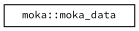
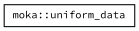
  digraph {
    rankdir=LR
    fontname="Source Code Pro"
-   n1 [color=black fillcolor=white fontname="Source Code Pro" fontsize=10 height=0.2 label="moka::moka_data" shape=record style=filled width=0.4]
+   n1 [color=black fillcolor=white fontname="Source Code Pro" fontsize=10 height=0.2 label="moka::uniform_data" shape=record style=filled width=0.4]
  }
